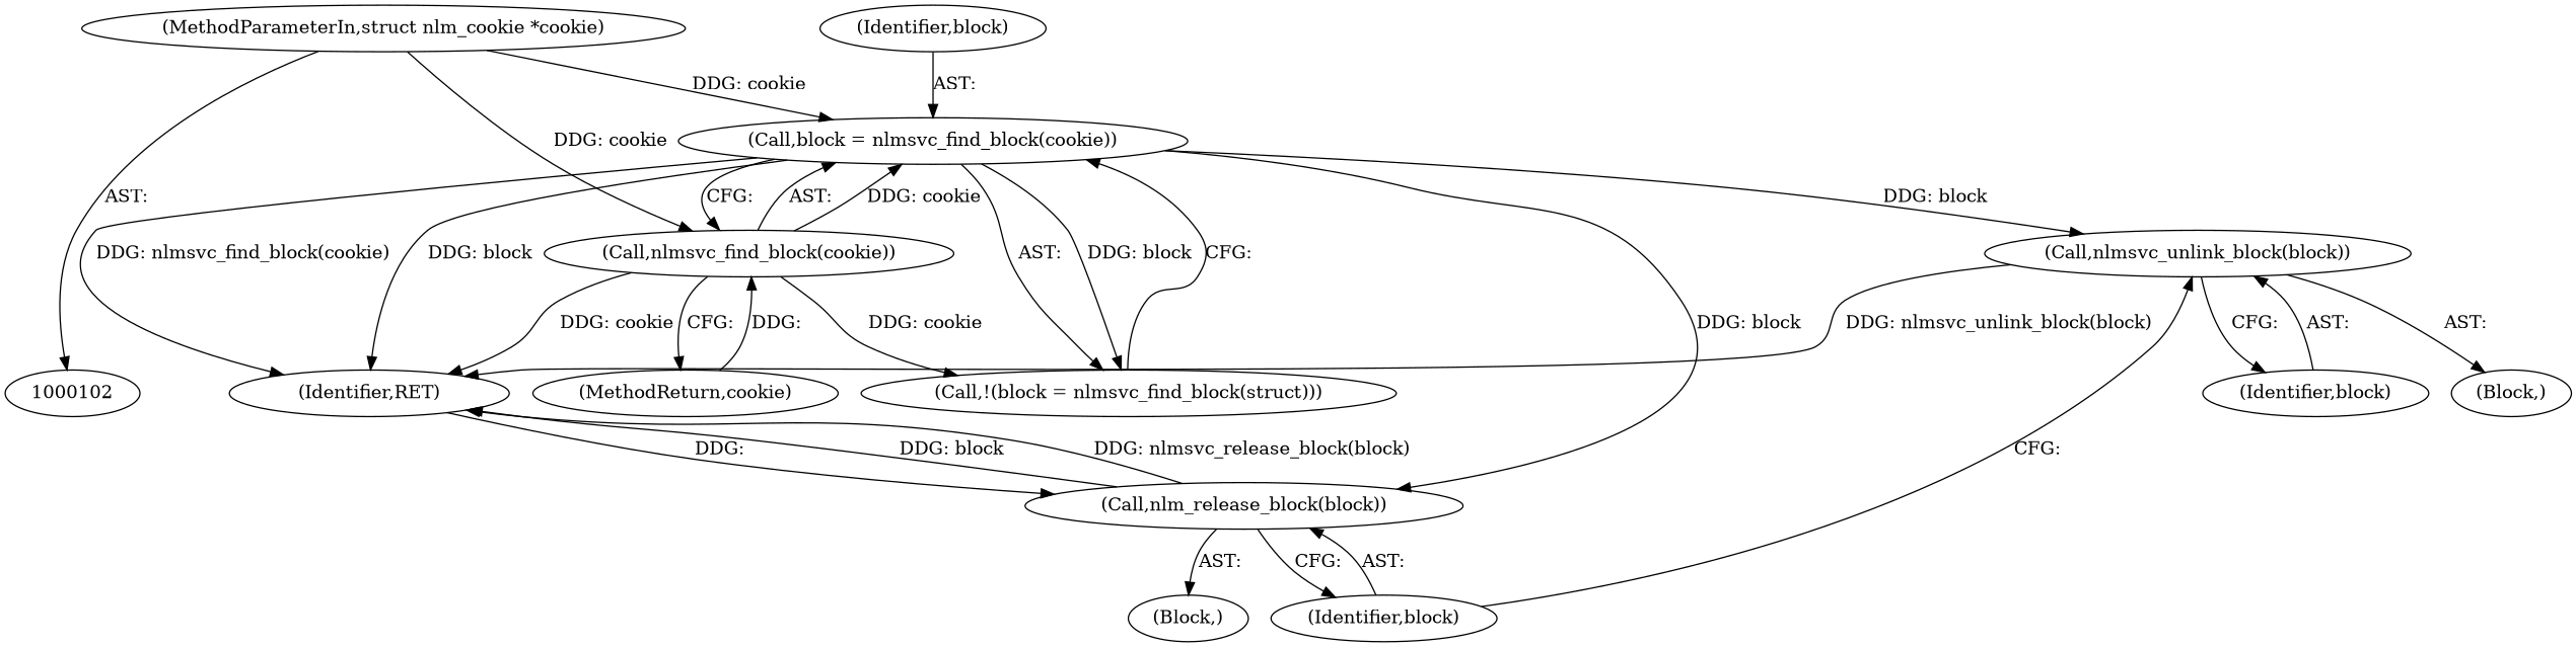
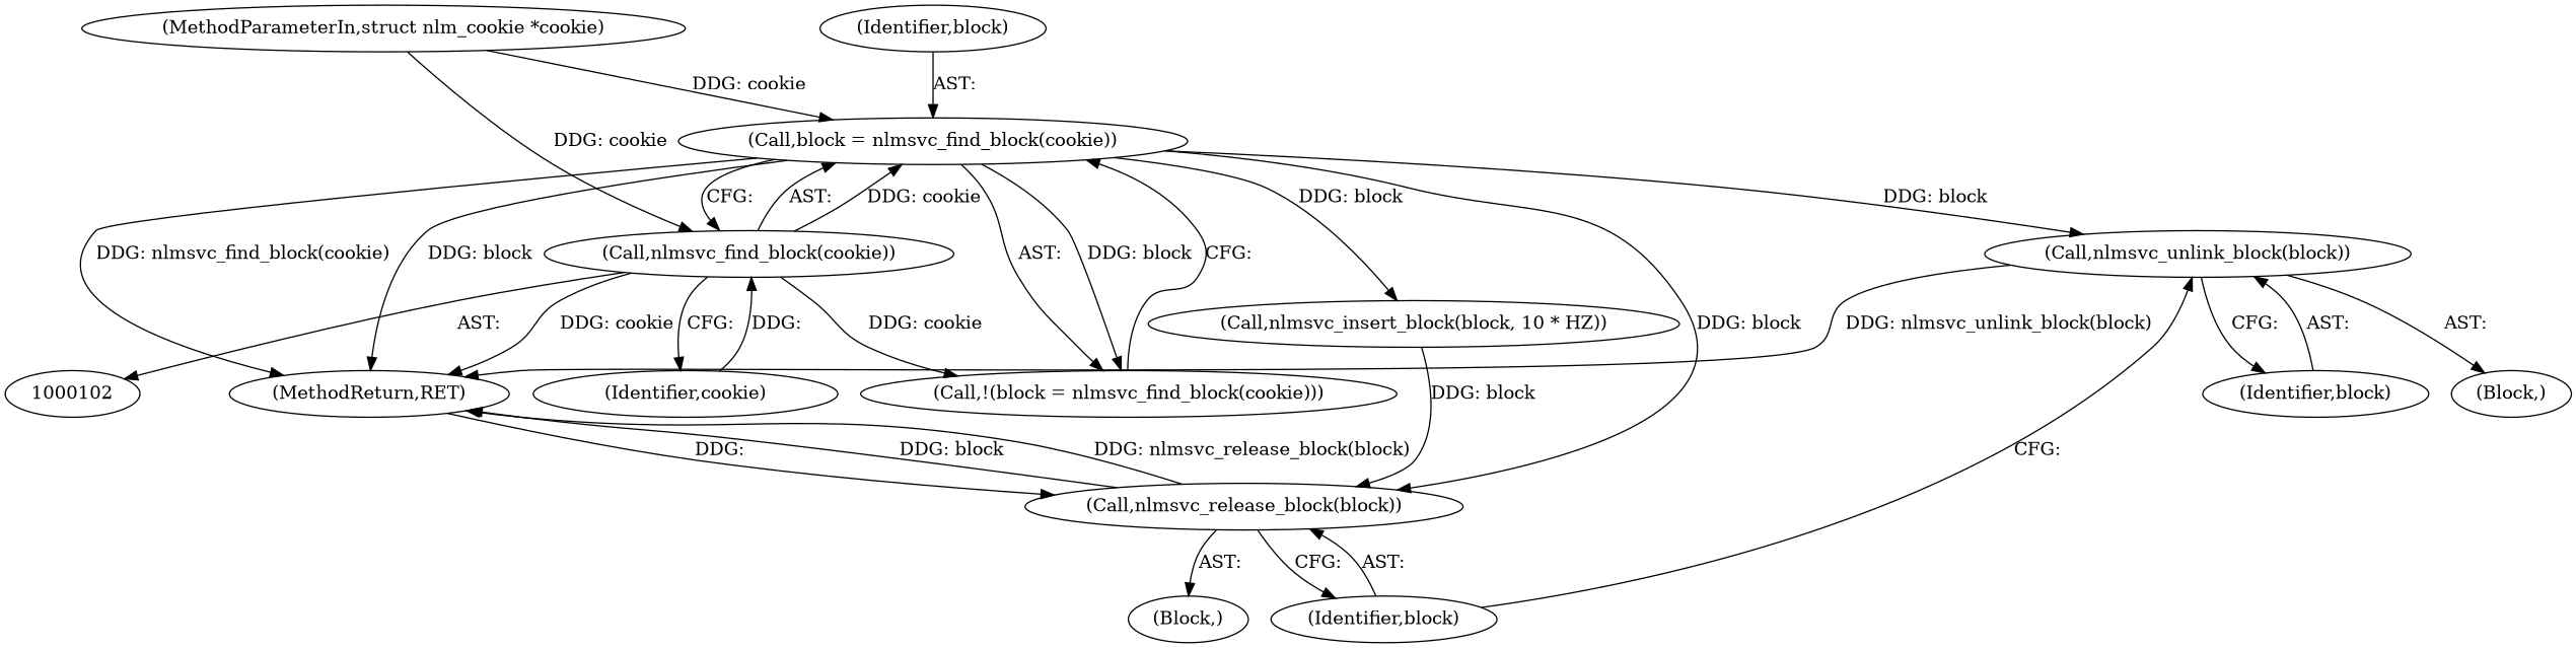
  digraph {
    n1 [label="(Call,nlmsvc_unlink_block(block))"]
    n2 [label="(Identifier,block)"]
-   n3 [label="(Identifier,RET)"]
+   n3 [label="(MethodReturn,RET)"]
    n4 [label="(Block,)"]
-   n5 [label="(Call,nlm_release_block(block))"]
+   n5 [label="(Call,nlmsvc_release_block(block))"]
    n6 [label="(Identifier,block)"]
    n7 [label="(Block,)"]
    n8 [label="(Call,block = nlmsvc_find_block(cookie))"]
    n9 [label="(Call,nlmsvc_find_block(cookie))"]
-   n10 [label="(Call,!(block = nlmsvc_find_block(struct)))"]
-   n12 [label="(MethodReturn,cookie)"]
+   n10 [label="(Call,!(block = nlmsvc_find_block(cookie)))"]
+   n11 [label="(Call,nlmsvc_insert_block(block, 10 * HZ))"]
+   n12 [label="(Identifier,cookie)"]
    n13 [label="(MethodParameterIn,struct nlm_cookie *cookie)"]
    1000102
    n15 [label="(Identifier,block)"]
    n1 -> n2 [label="CFG: "]
    n1 -> n3 [label="DDG: nlmsvc_unlink_block(block)"]
    n1 -> n4 [label="AST: "]
    n2 -> n1 [label="AST: "]
    n3 -> n5 [label="DDG: "]
    n5 -> n3 [label="DDG: block"]
    n5 -> n3 [label="DDG: nlmsvc_release_block(block)"]
    n5 -> n6 [label="CFG: "]
    n5 -> n7 [label="AST: "]
    n6 -> n1 [label="CFG: "]
    n6 -> n5 [label="AST: "]
    n8 -> n1 [label="DDG: block"]
    n8 -> n3 [label="DDG: block"]
    n8 -> n3 [label="DDG: nlmsvc_find_block(cookie)"]
    n8 -> n5 [label="DDG: block"]
    n8 -> n9 [label="CFG: "]
    n8 -> n10 [label="AST: "]
    n8 -> n10 [label="DDG: block"]
+   n8 -> n11 [label="DDG: block"]
    n9 -> n3 [label="DDG: cookie"]
    n9 -> n8 [label="AST: "]
    n9 -> n8 [label="DDG: cookie"]
    n9 -> n10 [label="DDG: cookie"]
    n9 -> n12 [label="CFG: "]
    n10 -> n8 [label="CFG: "]
+   n11 -> n5 [label="DDG: block"]
    n12 -> n9 [label="DDG: "]
    n13 -> n8 [label="DDG: cookie"]
    n13 -> n9 [label="DDG: cookie"]
-   n13 -> 1000102 [label="AST: "]
+   n9 -> 1000102 [label="AST: "]
    n15 -> n8 [label="AST: "]
  }
